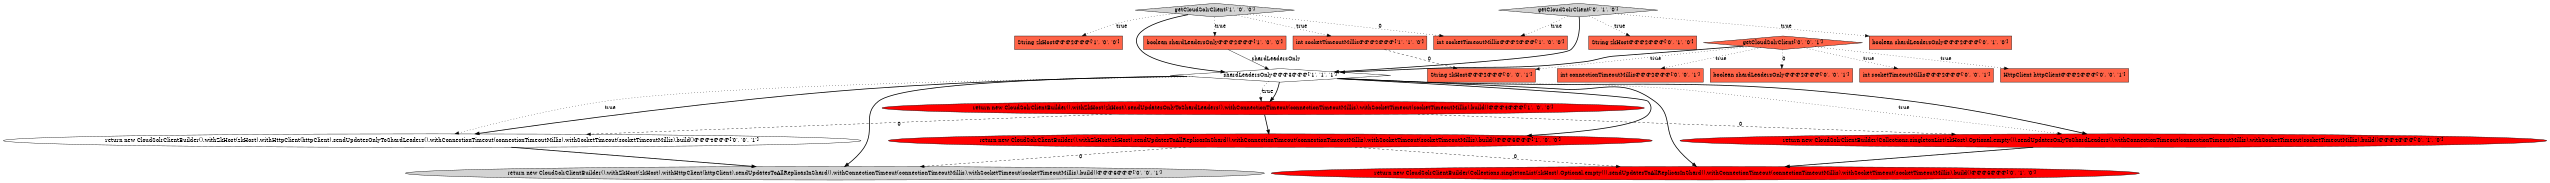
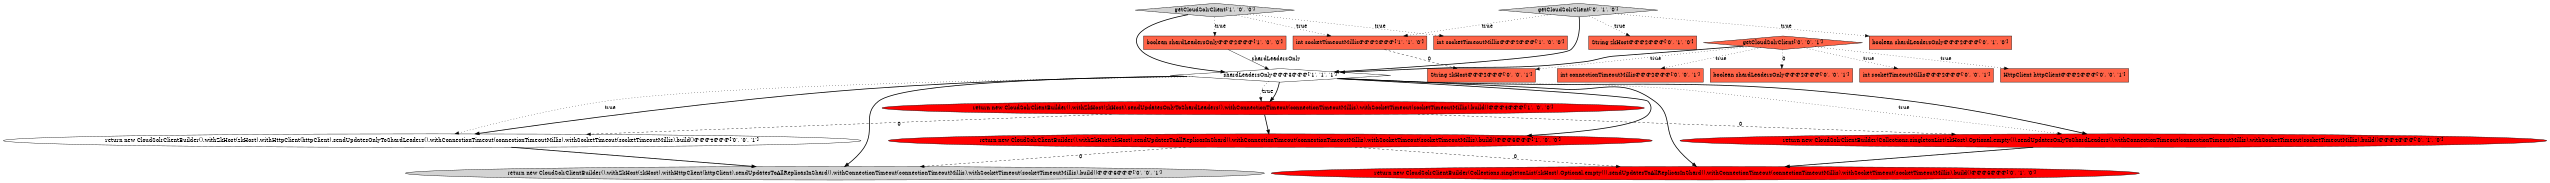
  digraph {
    node [fillcolor=tomato shape=box style=filled]
    edge [style=dotted]
    n1 [fillcolor=white label="return new CloudSolrClientBuilder().withZkHost(zkHost).withHttpClient(httpClient).sendUpdatesOnlyToShardLeaders().withConnectionTimeout(connectionTimeoutMillis).withSocketTimeout(socketTimeoutMillis).build()@@@4@@@['0', '0', '1']" shape=ellipse]
    n2 [fillcolor=lightgray label="return new CloudSolrClientBuilder().withZkHost(zkHost).withHttpClient(httpClient).sendUpdatesToAllReplicasInShard().withConnectionTimeout(connectionTimeoutMillis).withSocketTimeout(socketTimeoutMillis).build()@@@6@@@['0', '0', '1']" shape=ellipse]
    n3 [label="int socketTimeoutMillis@@@2@@@['0', '0', '1']"]
    n4 [label="String zkHost@@@2@@@['0', '1', '0']"]
    n5 [label="int socketTimeoutMillis@@@2@@@['1', '1', '0']"]
    n6 [label="String zkHost@@@2@@@['0', '0', '1']"]
    n7 [label="HttpClient httpClient@@@2@@@['0', '0', '1']"]
-   n8 [label="String zkHost@@@2@@@['1', '0', '0']"]
    n9 [label="int connectionTimeoutMillis@@@2@@@['0', '0', '1']"]
    n10 [fillcolor=lightgray label="getCloudSolrClient['1', '0', '0']" shape=diamond]
    n11 [fillcolor=white label="shardLeadersOnly@@@3@@@['1', '1', '1']" shape=diamond]
    n12 [label="int socketTimeoutMillis@@@2@@@['1', '0', '0']"]
    n13 [label="boolean shardLeadersOnly@@@2@@@['1', '0', '0']"]
    n14 [fillcolor=red label="return new CloudSolrClientBuilder().withZkHost(zkHost).sendUpdatesOnlyToShardLeaders().withConnectionTimeout(connectionTimeoutMillis).withSocketTimeout(socketTimeoutMillis).build()@@@4@@@['1', '0', '0']" shape=ellipse]
    n15 [fillcolor=red label="return new CloudSolrClientBuilder(Collections.singletonList(zkHost),Optional.empty()).sendUpdatesToAllReplicasInShard().withConnectionTimeout(connectionTimeoutMillis).withSocketTimeout(socketTimeoutMillis).build()@@@6@@@['0', '1', '0']" shape=ellipse]
    n16 [fillcolor=red label="return new CloudSolrClientBuilder().withZkHost(zkHost).sendUpdatesToAllReplicasInShard().withConnectionTimeout(connectionTimeoutMillis).withSocketTimeout(socketTimeoutMillis).build()@@@6@@@['1', '0', '0']" shape=ellipse]
    n17 [fillcolor=red label="return new CloudSolrClientBuilder(Collections.singletonList(zkHost),Optional.empty()).sendUpdatesOnlyToShardLeaders().withConnectionTimeout(connectionTimeoutMillis).withSocketTimeout(socketTimeoutMillis).build()@@@4@@@['0', '1', '0']" shape=ellipse]
    n18 [label="boolean shardLeadersOnly@@@2@@@['0', '1', '0']"]
    n19 [label="getCloudSolrClient['0', '0', '1']" shape=diamond]
    n20 [label="boolean shardLeadersOnly@@@2@@@['0', '0', '1']"]
    n21 [fillcolor=lightgray label="getCloudSolrClient['0', '1', '0']" shape=diamond]
    n1 -> n2 [style=bold]
    n5 -> n6 [label=0 style=dashed]
    n10 -> n5 [label=true]
-   n10 -> n8 [label=true]
    n10 -> n11 [style=bold]
-   n10 -> n12 [label=0]
+   n10 -> n12 [label=true]
    n10 -> n13 [label=true]
    n11 -> n1 [style=bold]
    n11 -> n1 [label=true]
    n11 -> n2 [style=bold]
    n11 -> n14 [style=bold]
    n11 -> n14 [label=true]
    n11 -> n15 [style=bold]
    n11 -> n16 [style=bold]
    n11 -> n17 [label=true]
    n11 -> n17 [style=bold]
    n13 -> n11 [label=shardLeadersOnly style=solid]
    n14 -> n1 [label=0 style=dashed]
    n14 -> n16 [style=bold]
    n14 -> n17 [label=0 style=dashed]
    n16 -> n2 [label=0 style=dashed]
    n16 -> n15 [label=0 style=dashed]
    n17 -> n15 [style=bold]
    n19 -> n3 [label=true]
    n19 -> n6 [label=true]
    n19 -> n7 [label=true]
    n19 -> n9 [label=true]
    n19 -> n11 [style=bold]
    n19 -> n20 [label=0]
    n21 -> n4 [label=true]
-   n21 -> n12 [label=true]
+   n21 -> n5 [label=true]
    n21 -> n11 [style=bold]
    n21 -> n18 [label=true]
  }
